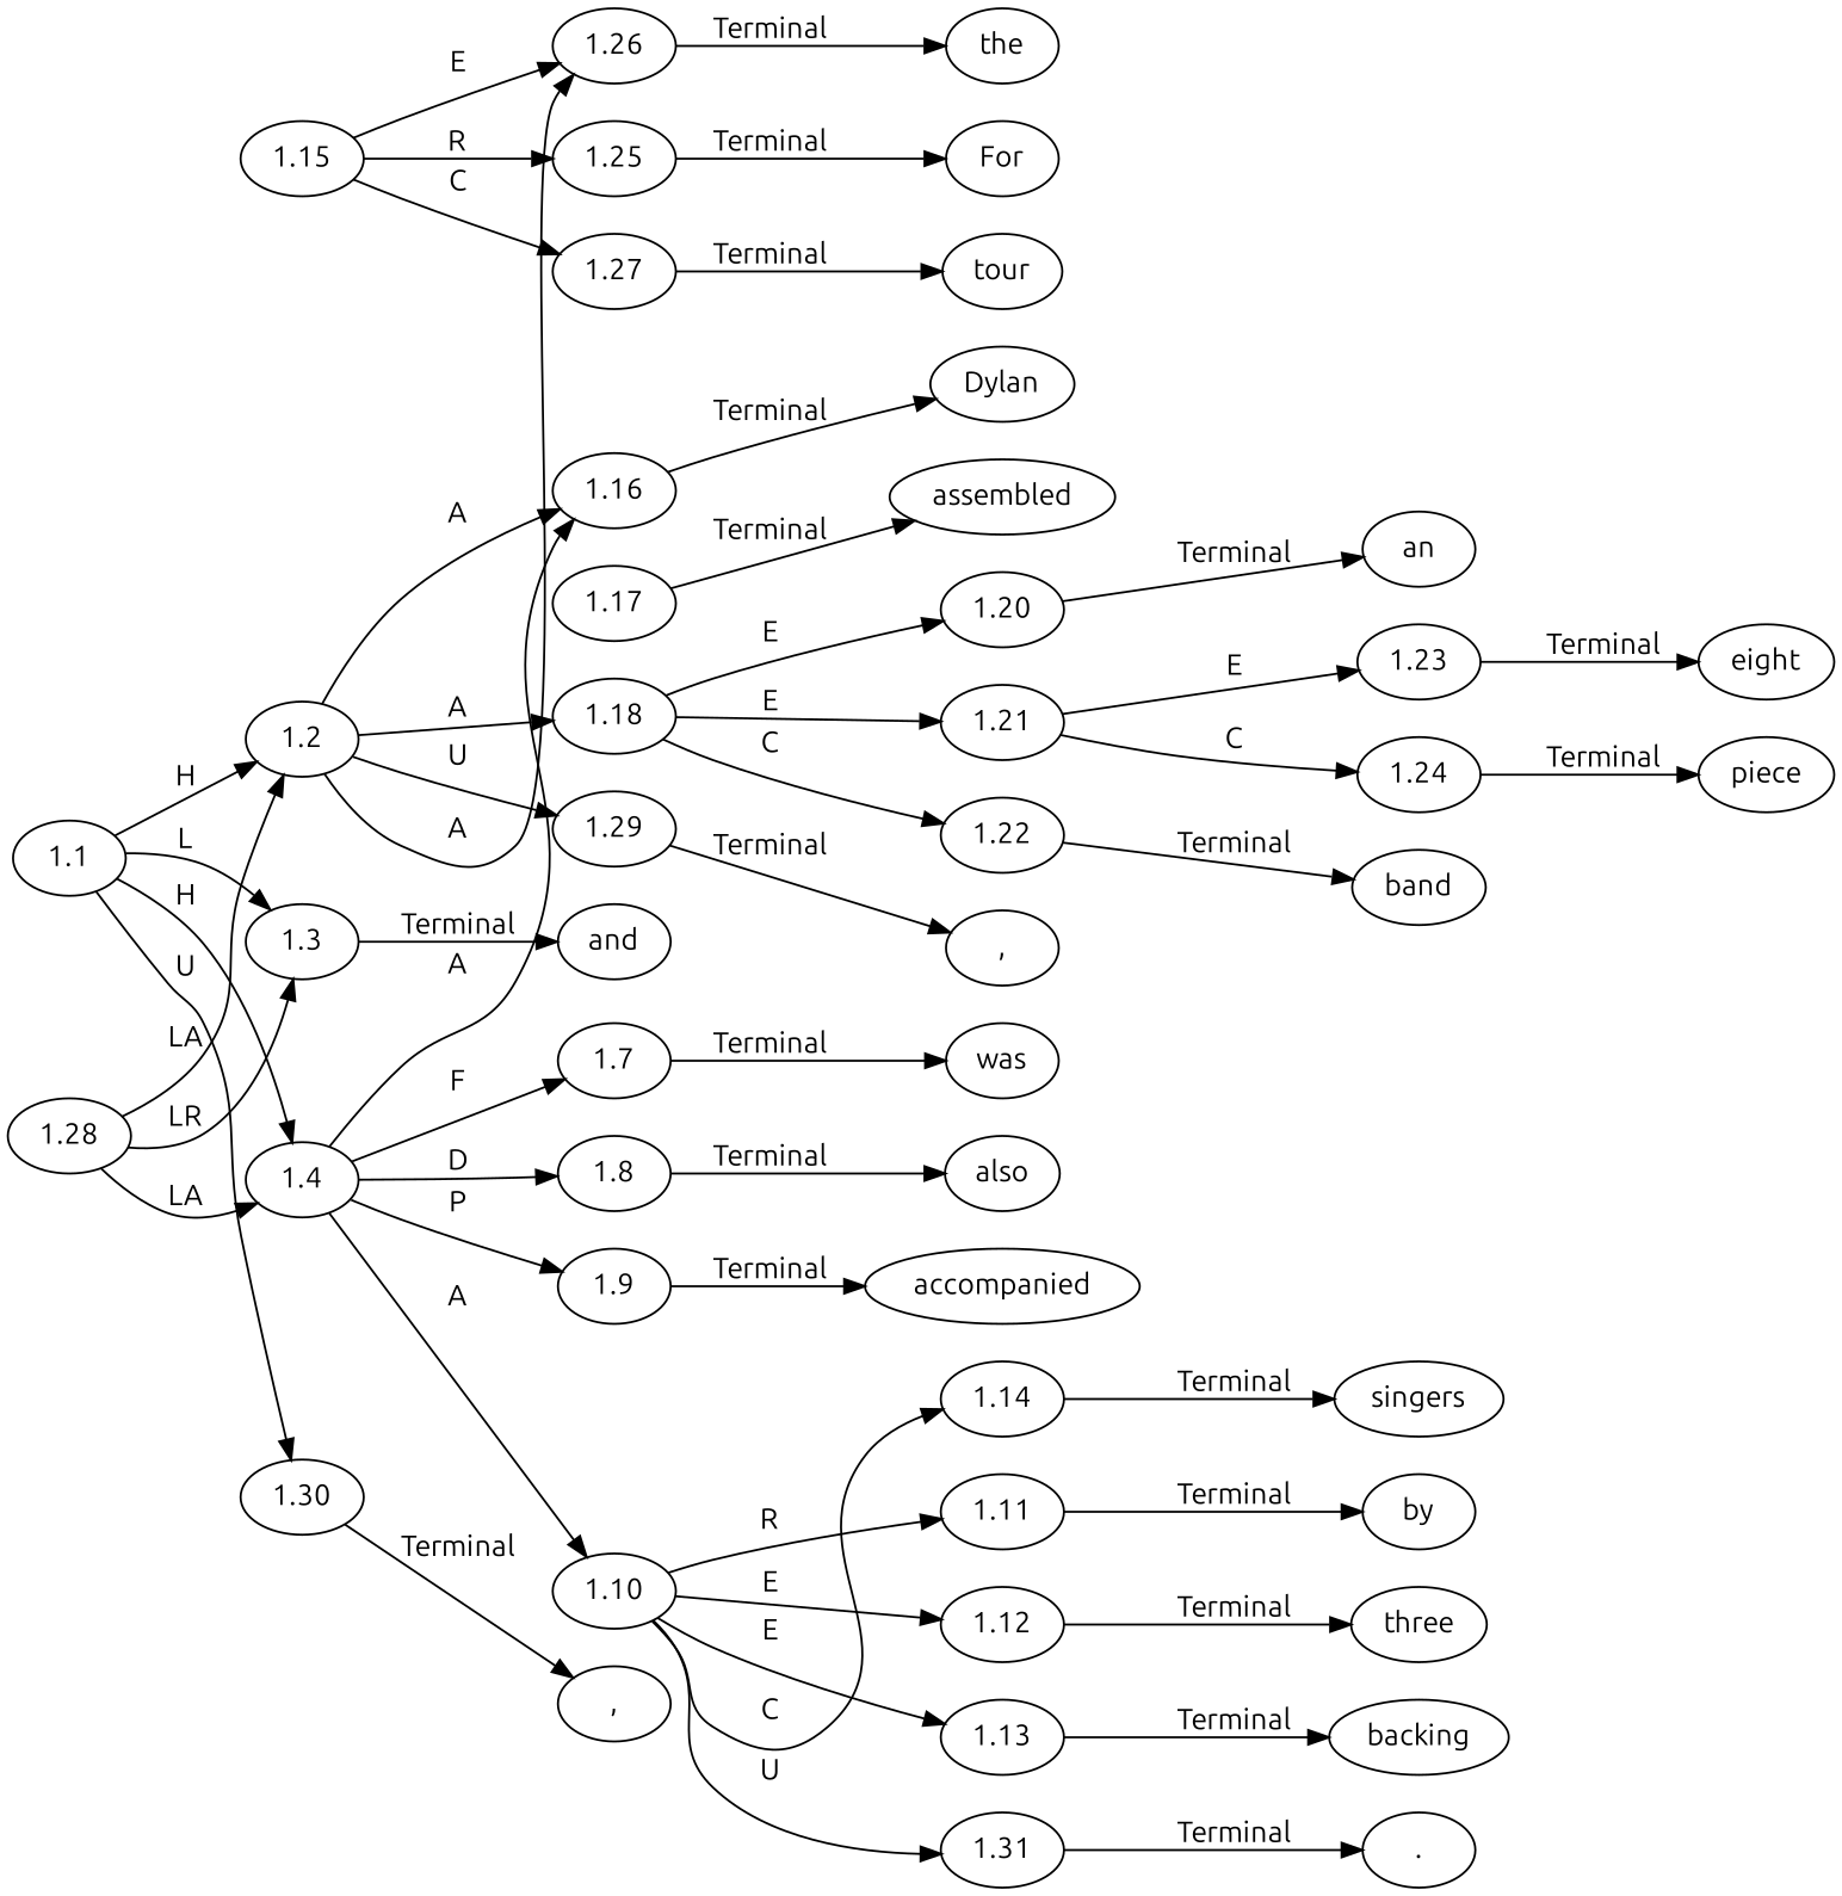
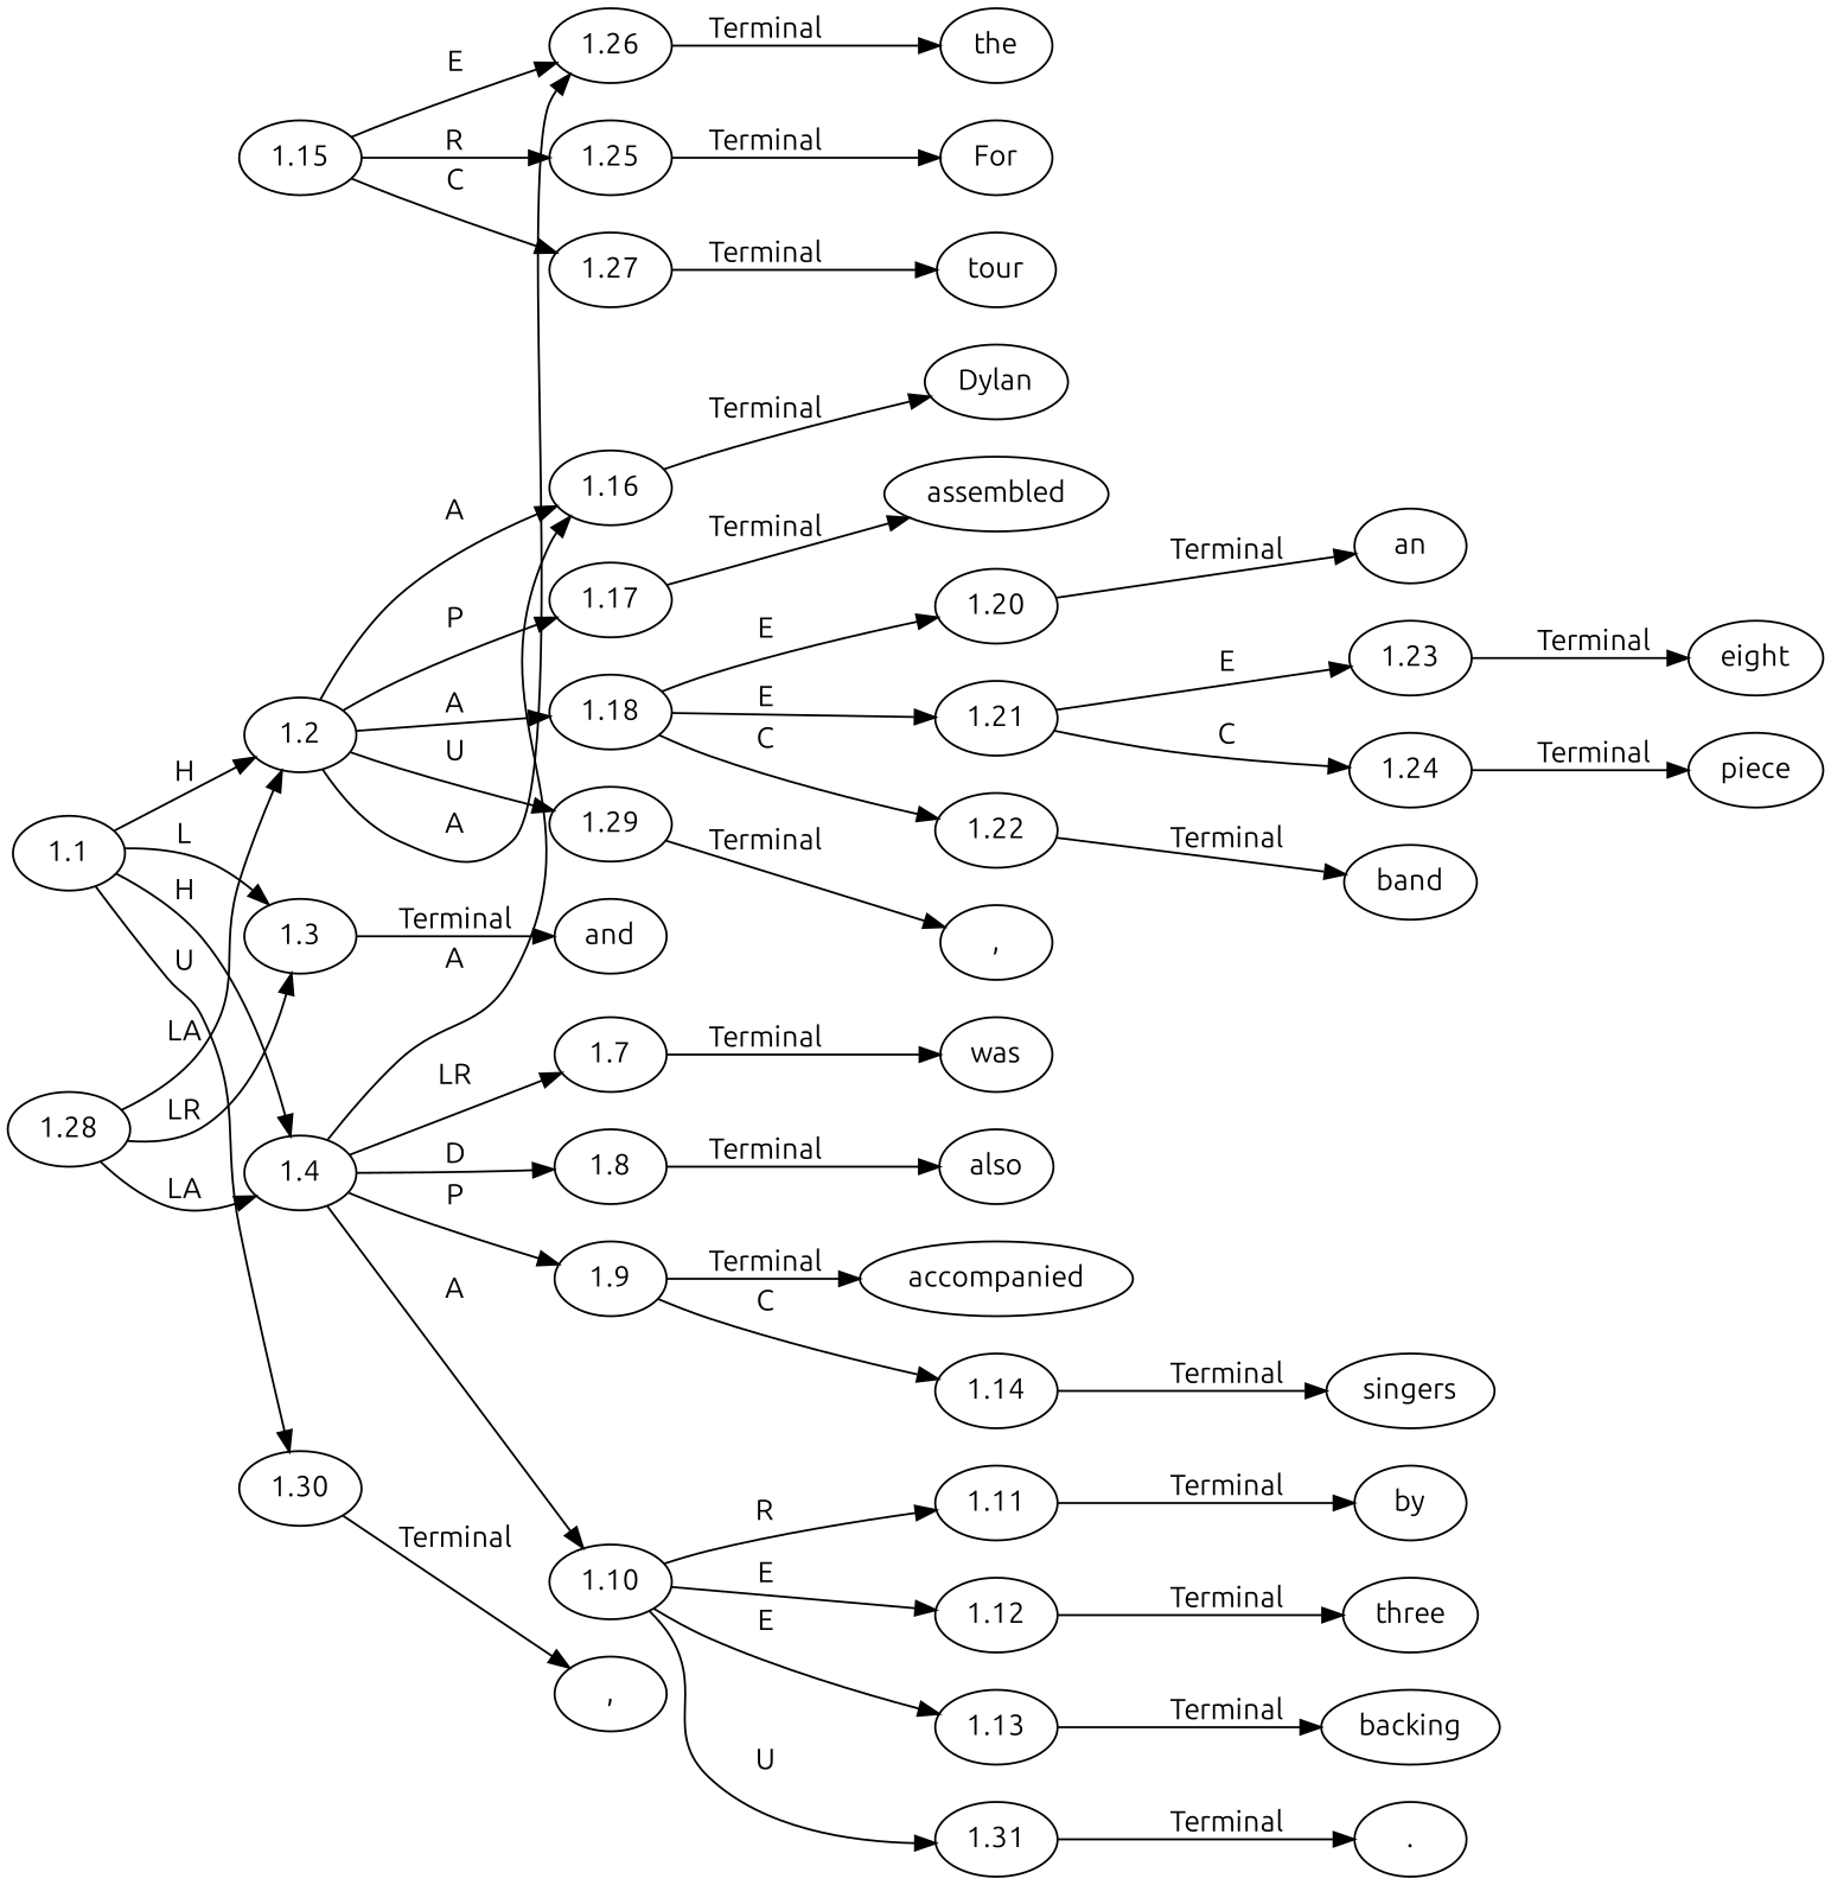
  digraph {
    fontname=Ubuntu
    rankdir=LR
    node [fontname=Ubuntu ordering=out]
    edge [fontname=Ubuntu ordering=out]
    n1 [label=For]
    n2 [label=band]
    n3 [label=","]
    n4 [label=and]
    n5 [label=was]
    n6 [label=also]
    n7 [label=accompanied]
    n8 [label=by]
    n9 [label=three]
    n10 [label=backing]
    n11 [label=singers]
    n12 [label=the]
    n13 [label="."]
    n14 [label=tour]
    n15 [label=","]
    n16 [label=Dylan]
    n17 [label=assembled]
    n18 [label=an]
    n19 [label=eight]
    n20 [label=piece]
    n21 [label=1.1]
    n22 [label=1.2]
    n23 [label=1.3]
    n24 [label=1.4]
    n25 [label=1.30]
    n26 [label=1.16]
    n27 [label=1.17]
    n28 [label=1.18]
    n29 [label=1.29]
    n30 [label=1.26]
    n31 [label=1.7]
    n32 [label=1.8]
    n33 [label=1.9]
    n34 [label=1.10]
    n35 [label=1.15]
    n36 [label=1.25]
    n37 [label=1.27]
    n38 [label=1.20]
    n39 [label=1.21]
    n40 [label=1.22]
    n41 [label=1.11]
    n42 [label=1.12]
    n43 [label=1.13]
    n44 [label=1.14]
    n45 [label=1.31]
    n46 [label=1.23]
    n47 [label=1.24]
    n48 [label=1.28]
    n21 -> n22 [label=H]
    n21 -> n23 [label=L]
    n21 -> n24 [label=H]
    n21 -> n25 [label=U]
    n22 -> n26 [label=A]
+   n22 -> n27 [label=P]
    n22 -> n28 [label=A]
    n22 -> n29 [label=U]
    n22 -> n30 [label=A]
    n23 -> n4 [label=Terminal]
    n24 -> n26 [label=A]
-   n24 -> n31 [label=F]
+   n24 -> n31 [label=LR]
    n24 -> n32 [label=D]
    n24 -> n33 [label=P]
    n24 -> n34 [label=A]
    n25 -> n3 [label=Terminal]
    n26 -> n16 [label=Terminal]
    n27 -> n17 [label=Terminal]
    n28 -> n38 [label=E]
    n28 -> n39 [label=E]
    n28 -> n40 [label=C]
    n29 -> n15 [label=Terminal]
    n30 -> n12 [label=Terminal]
    n31 -> n5 [label=Terminal]
    n32 -> n6 [label=Terminal]
    n33 -> n7 [label=Terminal]
    n34 -> n41 [label=R]
    n34 -> n42 [label=E]
    n34 -> n43 [label=E]
-   n34 -> n44 [label=C]
+   n33 -> n44 [label=C]
    n34 -> n45 [label=U]
    n35 -> n30 [label=E]
    n35 -> n36 [label=R]
    n35 -> n37 [label=C]
    n36 -> n1 [label=Terminal]
    n37 -> n14 [label=Terminal]
    n38 -> n18 [label=Terminal]
    n39 -> n46 [label=E]
    n39 -> n47 [label=C]
    n40 -> n2 [label=Terminal]
    n41 -> n8 [label=Terminal]
    n42 -> n9 [label=Terminal]
    n43 -> n10 [label=Terminal]
    n44 -> n11 [label=Terminal]
    n45 -> n13 [label=Terminal]
    n46 -> n19 [label=Terminal]
    n47 -> n20 [label=Terminal]
    n48 -> n22 [label=LA]
    n48 -> n23 [label=LR]
    n48 -> n24 [label=LA]
  }
